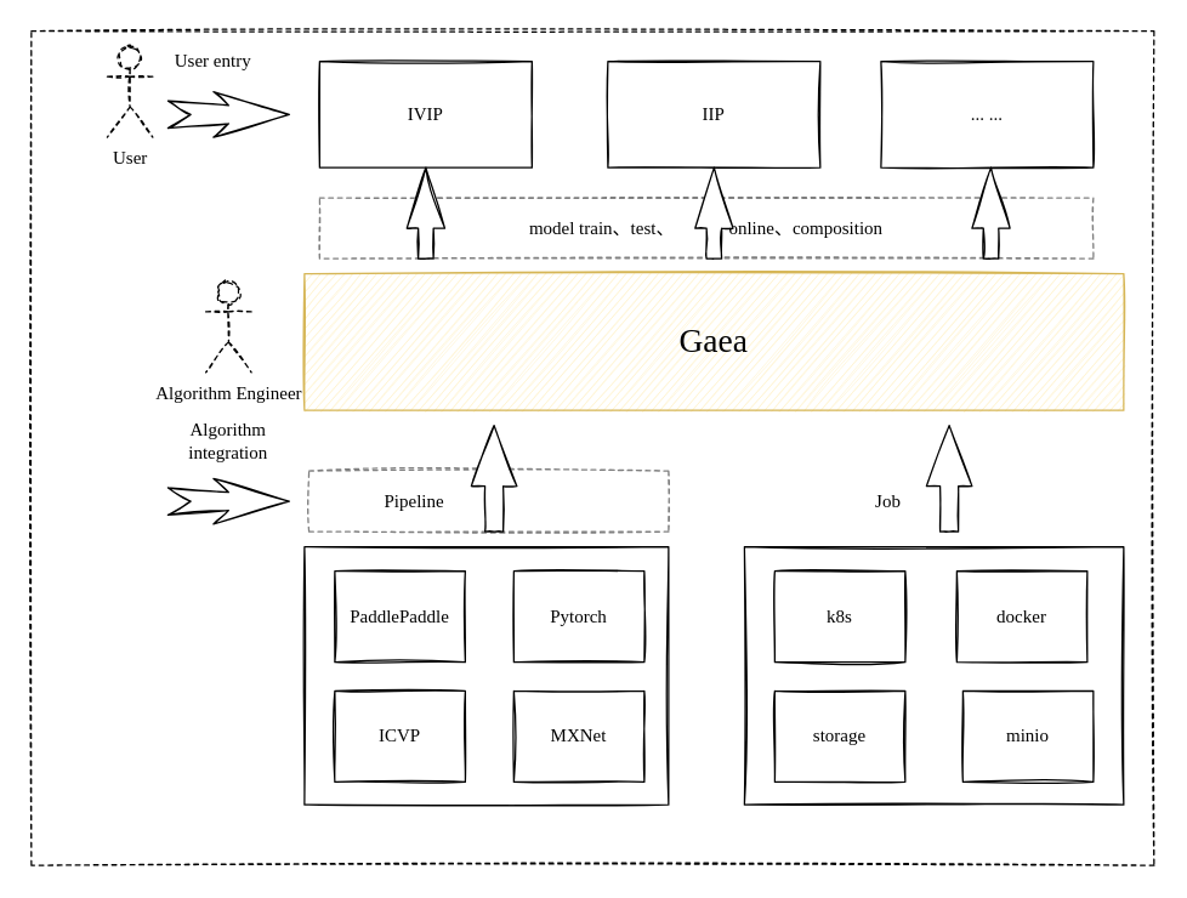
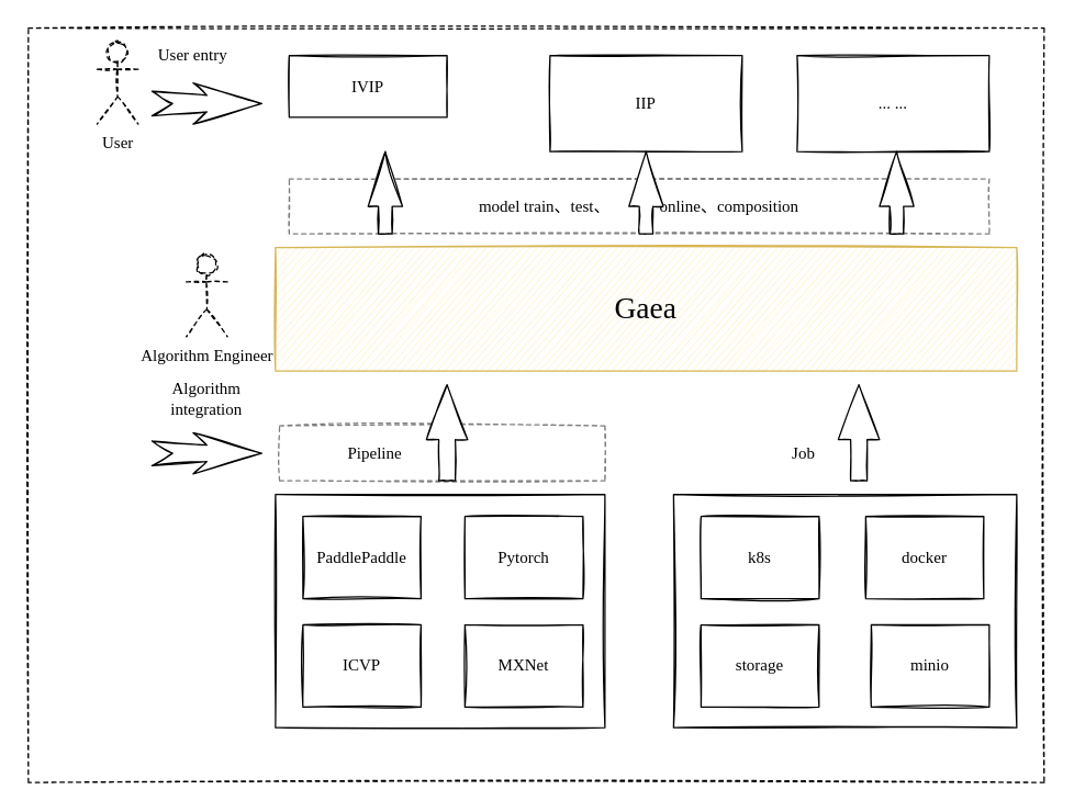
  <mxCell id="0" />
  <mxCell id="1" parent="0" />
  <mxCell id="2" value="" style="rounded=0;whiteSpace=wrap;html=1;shadow=0;dashed=1;sketch=1;gradientColor=none;fontFamily=Comic Sans MS;" vertex="1" parent="1"><mxGeometry x="20" y="20" width="740" height="550" as="geometry" /></mxCell>
  <mxCell id="3" value="" style="rounded=0;whiteSpace=wrap;html=1;sketch=1;shadow=0;" vertex="1" parent="1"><mxGeometry x="490" y="360" width="250" height="170" as="geometry" /></mxCell>
- <mxCell id="4" value="IVIP" style="rounded=0;whiteSpace=wrap;html=1;sketch=1;fontFamily=Comic Sans MS;" vertex="1" parent="1"><mxGeometry x="210" y="40" width="140" height="70" as="geometry" /></mxCell>
+ <mxCell id="4" value="IVIP" style="rounded=0;whiteSpace=wrap;html=1;sketch=1;fontFamily=Comic Sans MS;" vertex="1" parent="1"><mxGeometry x="210" y="40" width="115" height="45" as="geometry" /></mxCell>
  <mxCell id="5" value="IIP" style="rounded=0;whiteSpace=wrap;html=1;sketch=1;fontFamily=Comic Sans MS;" vertex="1" parent="1"><mxGeometry x="400" y="40" width="140" height="70" as="geometry" /></mxCell>
  <mxCell id="6" value="... ..." style="rounded=0;whiteSpace=wrap;html=1;sketch=1;fontFamily=Comic Sans MS;" vertex="1" parent="1"><mxGeometry x="580" y="40" width="140" height="70" as="geometry" /></mxCell>
  <mxCell id="7" value="&lt;font style=&quot;font-size: 22px&quot;&gt;Gaea&lt;/font&gt;" style="rounded=0;whiteSpace=wrap;html=1;sketch=1;fontFamily=Comic Sans MS;fillColor=#fff2cc;strokeColor=#d6b656;" vertex="1" parent="1"><mxGeometry x="200" y="180" width="540" height="90" as="geometry" /></mxCell>
  <mxCell id="8" value="" style="rounded=0;whiteSpace=wrap;html=1;sketch=1;fontFamily=Comic Sans MS;" vertex="1" parent="1"><mxGeometry x="200" y="360" width="240" height="170" as="geometry" /></mxCell>
  <mxCell id="9" value="k8s" style="rounded=0;whiteSpace=wrap;html=1;sketch=1;fontFamily=Comic Sans MS;" vertex="1" parent="1"><mxGeometry x="510" y="376" width="86" height="60" as="geometry" /></mxCell>
  <mxCell id="10" value="docker" style="rounded=0;whiteSpace=wrap;html=1;sketch=1;fontFamily=Comic Sans MS;" vertex="1" parent="1"><mxGeometry x="630" y="376" width="86" height="60" as="geometry" /></mxCell>
  <mxCell id="11" value="storage" style="rounded=0;whiteSpace=wrap;html=1;sketch=1;fontFamily=Comic Sans MS;" vertex="1" parent="1"><mxGeometry x="510" y="455" width="86" height="60" as="geometry" /></mxCell>
  <mxCell id="12" value="minio" style="rounded=0;whiteSpace=wrap;html=1;sketch=1;fontFamily=Comic Sans MS;" vertex="1" parent="1"><mxGeometry x="634" y="455" width="86" height="60" as="geometry" /></mxCell>
  <mxCell id="13" value="PaddlePaddle" style="rounded=0;whiteSpace=wrap;html=1;sketch=1;fontFamily=Comic Sans MS;" vertex="1" parent="1"><mxGeometry x="220" y="376" width="86" height="60" as="geometry" /></mxCell>
  <mxCell id="14" value="Pytorch" style="rounded=0;whiteSpace=wrap;html=1;sketch=1;fontFamily=Comic Sans MS;" vertex="1" parent="1"><mxGeometry x="338" y="376" width="86" height="60" as="geometry" /></mxCell>
  <mxCell id="15" value="ICVP" style="rounded=0;whiteSpace=wrap;html=1;sketch=1;fontFamily=Comic Sans MS;" vertex="1" parent="1"><mxGeometry x="220" y="455" width="86" height="60" as="geometry" /></mxCell>
  <mxCell id="16" value="MXNet" style="rounded=0;whiteSpace=wrap;html=1;sketch=1;fontFamily=Comic Sans MS;" vertex="1" parent="1"><mxGeometry x="338" y="455" width="86" height="60" as="geometry" /></mxCell>
  <mxCell id="17" value="" style="html=1;shadow=0;dashed=0;align=center;verticalAlign=middle;shape=mxgraph.arrows2.arrow;dy=0.6;dx=40;direction=north;notch=0;sketch=1;fontFamily=Comic Sans MS;" vertex="1" parent="1"><mxGeometry x="610" y="280" width="30" height="70" as="geometry" /></mxCell>
  <mxCell id="18" value="&amp;nbsp; &amp;nbsp; &amp;nbsp; &amp;nbsp; &amp;nbsp; &amp;nbsp; &amp;nbsp; &amp;nbsp; Pipeline" style="rounded=0;whiteSpace=wrap;html=1;shadow=0;sketch=1;fontFamily=Comic Sans MS;opacity=50;dashed=1;align=left;" vertex="1" parent="1"><mxGeometry x="203" y="310" width="237" height="40" as="geometry" /></mxCell>
  <mxCell id="19" value="" style="html=1;shadow=0;dashed=0;align=center;verticalAlign=middle;shape=mxgraph.arrows2.arrow;dy=0.6;dx=40;direction=north;notch=0;sketch=1;fontFamily=Comic Sans MS;" vertex="1" parent="1"><mxGeometry x="310" y="280" width="30" height="70" as="geometry" /></mxCell>
  <mxCell id="20" value="Job" style="text;html=1;strokeColor=none;fillColor=none;align=center;verticalAlign=middle;whiteSpace=wrap;rounded=0;shadow=0;dashed=1;sketch=1;fontFamily=Comic Sans MS;opacity=50;" vertex="1" parent="1"><mxGeometry x="560" y="320" width="50" height="20" as="geometry" /></mxCell>
  <mxCell id="21" value="" style="html=1;shadow=0;dashed=0;align=center;verticalAlign=middle;shape=mxgraph.arrows2.stylisedArrow;dy=0.6;dx=40;notch=15;feather=0.4;sketch=1;gradientColor=none;fontFamily=Comic Sans MS;" vertex="1" parent="1"><mxGeometry x="110" y="315" width="80" height="30" as="geometry" /></mxCell>
  <mxCell id="22" value="" style="html=1;shadow=0;dashed=0;align=center;verticalAlign=middle;shape=mxgraph.arrows2.stylisedArrow;dy=0.6;dx=40;notch=15;feather=0.4;sketch=1;gradientColor=none;fontFamily=Comic Sans MS;" vertex="1" parent="1"><mxGeometry x="110" y="60" width="80" height="30" as="geometry" /></mxCell>
  <mxCell id="23" value="Algorithm integration" style="text;html=1;strokeColor=none;fillColor=none;align=center;verticalAlign=middle;whiteSpace=wrap;rounded=0;shadow=0;dashed=1;sketch=1;fontFamily=Comic Sans MS;" vertex="1" parent="1"><mxGeometry x="120" y="280" width="60" height="20" as="geometry" /></mxCell>
  <mxCell id="24" value="User entry" style="text;html=1;strokeColor=none;fillColor=none;align=center;verticalAlign=middle;whiteSpace=wrap;rounded=0;shadow=0;dashed=1;sketch=1;fontFamily=Comic Sans MS;" vertex="1" parent="1"><mxGeometry x="110" y="30" width="60" height="20" as="geometry" /></mxCell>
  <mxCell id="25" value="User" style="shape=umlActor;verticalLabelPosition=bottom;verticalAlign=top;html=1;outlineConnect=0;shadow=0;dashed=1;sketch=1;gradientColor=none;fontFamily=Comic Sans MS;" vertex="1" parent="1"><mxGeometry x="70" y="30" width="30" height="60" as="geometry" /></mxCell>
  <mxCell id="26" value="&lt;p style=&quot;line-height: 120%&quot;&gt;model train、test、&amp;nbsp; &amp;nbsp; &amp;nbsp; &amp;nbsp; &amp;nbsp; &amp;nbsp; online、composition&lt;/p&gt;" style="rounded=0;whiteSpace=wrap;html=1;shadow=0;dashed=1;sketch=1;gradientColor=none;fontFamily=Comic Sans MS;opacity=50;" vertex="1" parent="1"><mxGeometry x="210" y="130" width="510" height="40" as="geometry" /></mxCell>
  <mxCell id="27" value="" style="html=1;shadow=0;dashed=0;align=center;verticalAlign=middle;shape=mxgraph.arrows2.arrow;dy=0.6;dx=40;direction=north;notch=0;sketch=1;fontFamily=Comic Sans MS;" vertex="1" parent="1"><mxGeometry x="267.5" y="110" width="25" height="60" as="geometry" /></mxCell>
  <mxCell id="28" value="" style="html=1;shadow=0;dashed=0;align=center;verticalAlign=middle;shape=mxgraph.arrows2.arrow;dy=0.6;dx=40;direction=north;notch=0;sketch=1;fontFamily=Comic Sans MS;" vertex="1" parent="1"><mxGeometry x="457.5" y="110" width="25" height="60" as="geometry" /></mxCell>
  <mxCell id="29" value="" style="html=1;shadow=0;dashed=0;align=center;verticalAlign=middle;shape=mxgraph.arrows2.arrow;dy=0.6;dx=40;direction=north;notch=0;sketch=1;fontFamily=Comic Sans MS;" vertex="1" parent="1"><mxGeometry x="640" y="110" width="25" height="60" as="geometry" /></mxCell>
  <mxCell id="30" value="Algorithm Engineer" style="shape=umlActor;verticalLabelPosition=bottom;verticalAlign=top;html=1;outlineConnect=0;shadow=0;dashed=1;sketch=1;gradientColor=none;fontFamily=Comic Sans MS;" vertex="1" parent="1"><mxGeometry x="135" y="185" width="30" height="60" as="geometry" /></mxCell>
